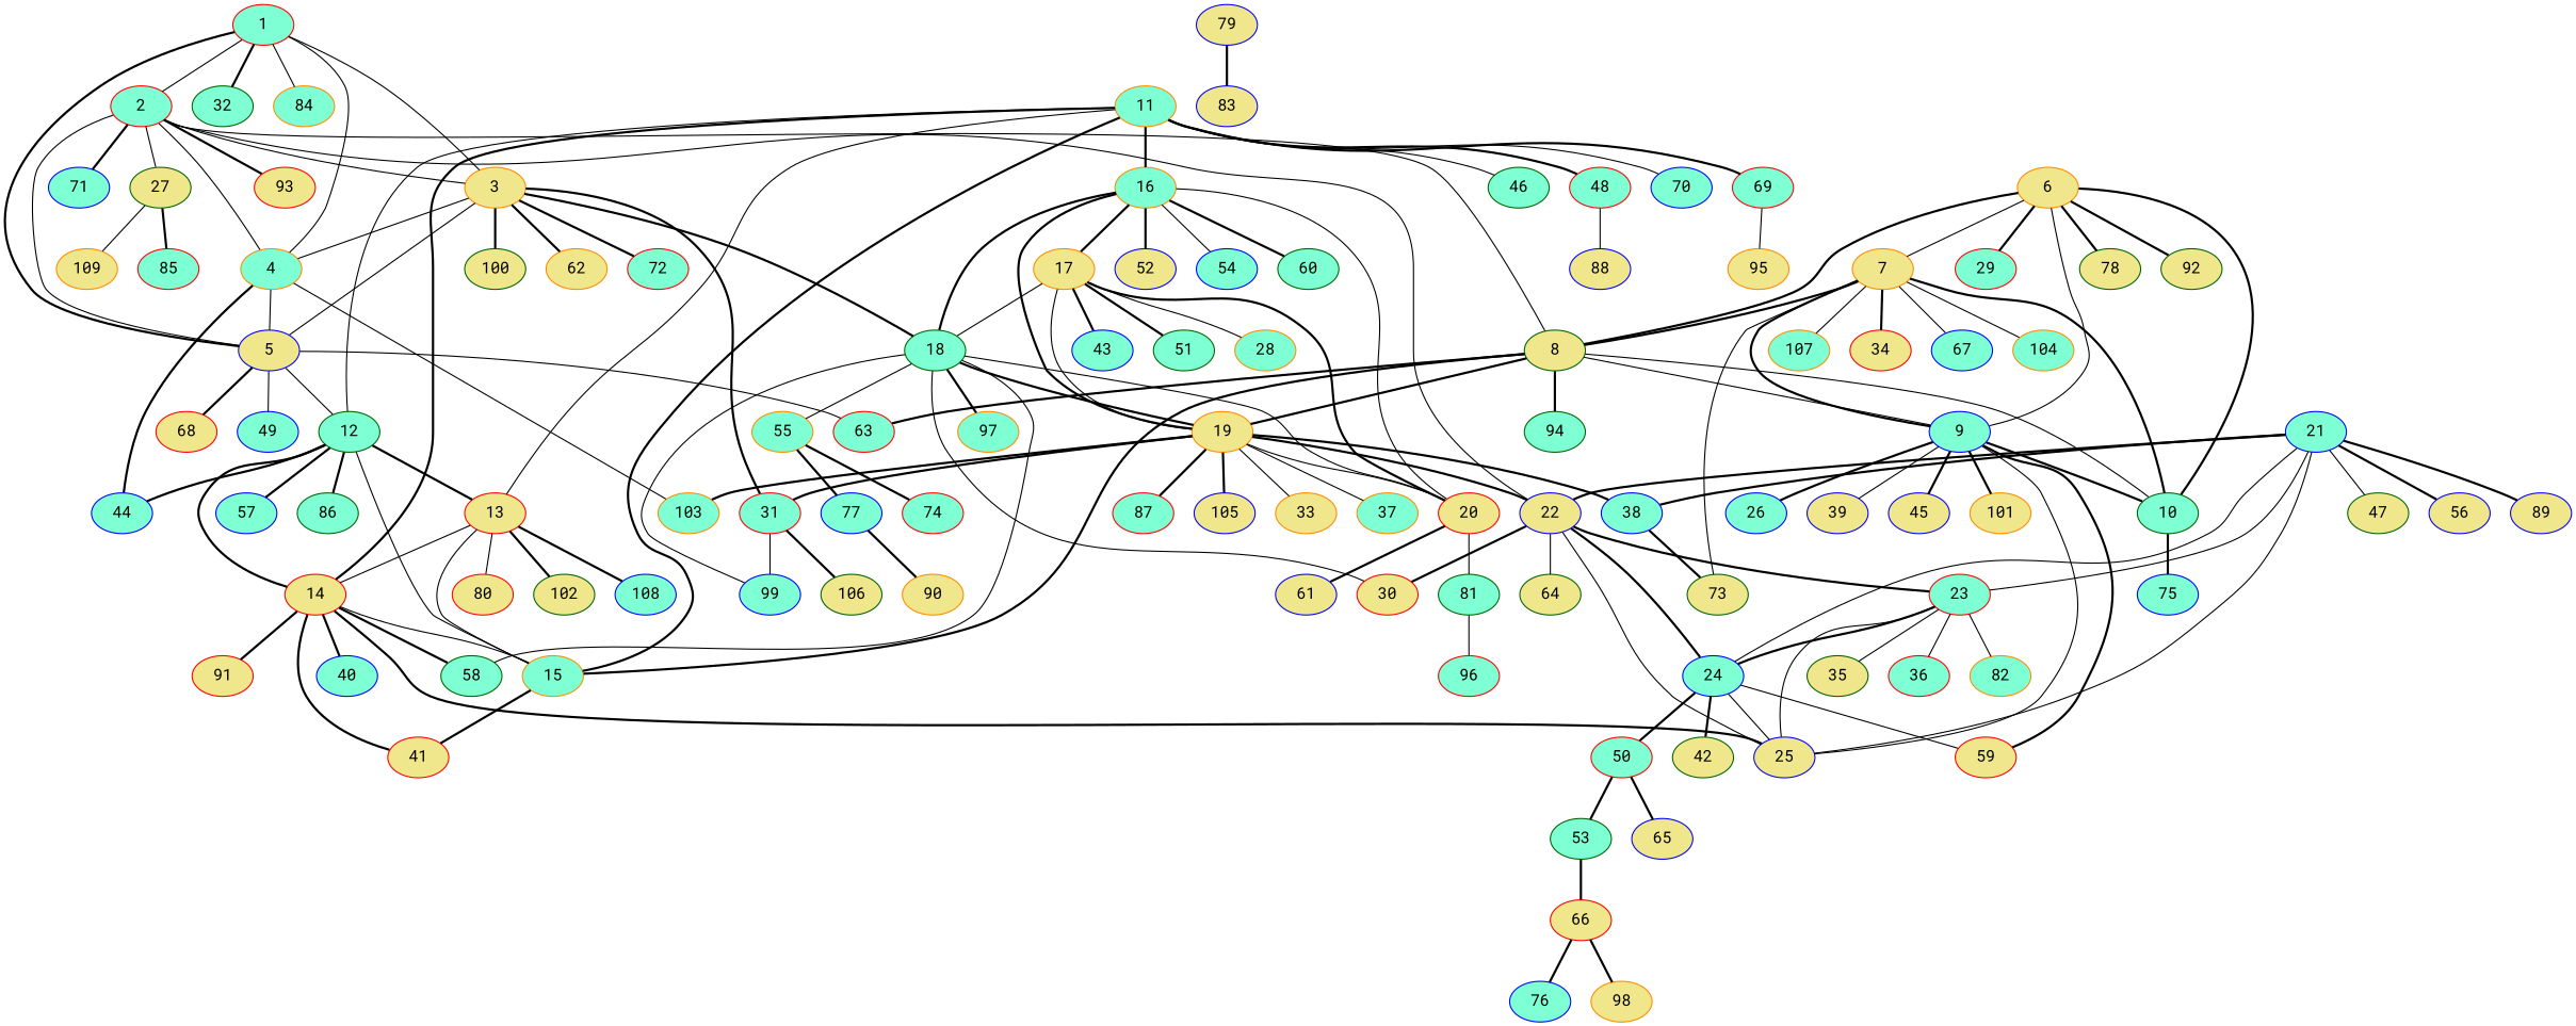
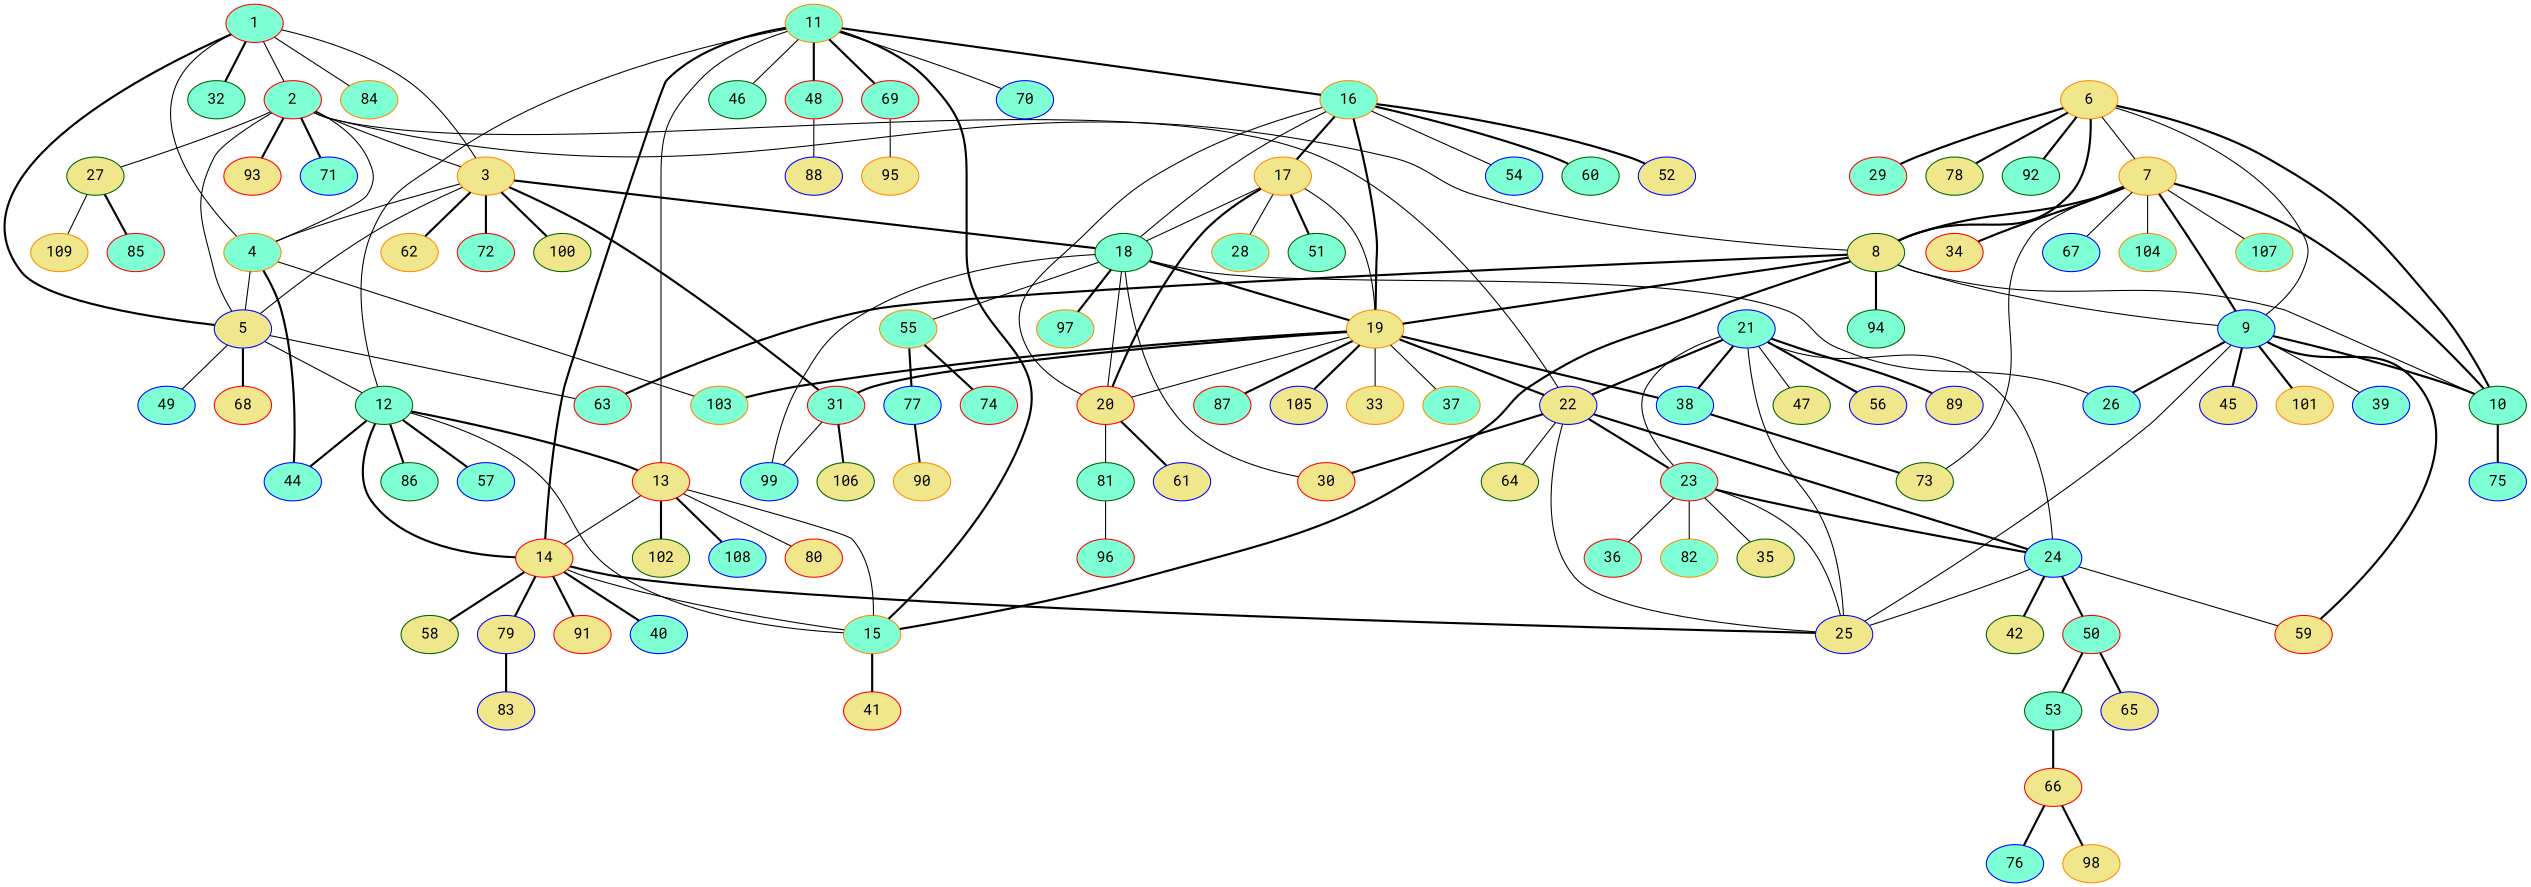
  graph {
    fontname="Roboto Mono"
    node [color=blue fillcolor=aquamarine fontname="Roboto Mono" style=filled]
    edge [fontname="Roboto Mono" style=bold]
    1 [color=red]
    2 [color=red]
    3 [color=darkorange fillcolor=khaki]
    4 [color=darkorange]
    5 [fillcolor=khaki]
    32 [color=darkgreen]
    84 [color=darkorange]
    8 [color=darkgreen fillcolor=khaki]
    22 [fillcolor=khaki]
    27 [color=darkgreen fillcolor=khaki]
    71
    93 [color=red fillcolor=khaki]
    18 [color=darkgreen]
    31 [color=red]
    62 [color=darkorange fillcolor=khaki]
    72 [color=red]
    100 [color=darkgreen fillcolor=khaki]
    44
    103 [color=darkorange]
    12 [color=darkgreen]
    49
    63 [color=red]
    68 [color=red fillcolor=khaki]
    9
    10 [color=darkgreen]
    15 [color=darkorange]
    19 [color=darkorange fillcolor=khaki]
    94 [color=darkgreen]
    25 [fillcolor=khaki]
    30 [color=red fillcolor=khaki]
    23 [color=red]
    24
    64 [color=darkgreen fillcolor=khaki]
    85 [color=red]
    109 [color=darkorange fillcolor=khaki]
-   58 [color=darkgreen]
+   58 [color=darkgreen fillcolor=khaki]
    20 [color=red fillcolor=khaki]
    55 [color=darkorange]
    97 [color=darkorange]
    99
    106 [color=darkgreen fillcolor=khaki]
    13 [color=red fillcolor=khaki]
    14 [color=red fillcolor=khaki]
    57
    86 [color=darkgreen]
    6 [color=darkorange fillcolor=khaki]
    7 [color=darkorange fillcolor=khaki]
    29 [color=red]
    78 [color=darkgreen fillcolor=khaki]
-   92 [color=darkgreen fillcolor=khaki]
+   92 [color=darkgreen]
    34 [color=red fillcolor=khaki]
    67
    73 [color=darkgreen fillcolor=khaki]
    104 [color=darkorange]
    107 [color=darkorange]
    26
-   39 [fillcolor=khaki]
+   39
    45 [fillcolor=khaki]
    59 [color=red fillcolor=khaki]
    101 [color=darkorange fillcolor=khaki]
    75
    41 [color=red fillcolor=khaki]
    33 [color=darkorange fillcolor=khaki]
    37 [color=darkorange]
    38
    87 [color=red]
    105 [fillcolor=khaki]
    11 [color=darkorange]
    16 [color=darkorange]
    46 [color=darkgreen]
    48 [color=red]
    69 [color=red]
    70
    80 [color=red fillcolor=khaki]
    102 [color=darkgreen fillcolor=khaki]
    108
    40
    79 [fillcolor=khaki]
    91 [color=red fillcolor=khaki]
    17 [color=darkorange fillcolor=khaki]
    52 [fillcolor=khaki]
    54
    60 [color=darkgreen]
    88 [fillcolor=khaki]
    95 [color=darkorange fillcolor=khaki]
    83 [fillcolor=khaki]
    28 [color=darkorange]
-   43
    51 [color=darkgreen]
    61 [fillcolor=khaki]
    81 [color=darkgreen]
    74 [color=red]
    77
    96 [color=red]
    21
    47 [color=darkgreen fillcolor=khaki]
    56 [fillcolor=khaki]
    89 [fillcolor=khaki]
    35 [color=darkgreen fillcolor=khaki]
    36 [color=red]
    82 [color=darkorange]
    42 [color=darkgreen fillcolor=khaki]
    50 [color=red]
    53 [color=darkgreen]
    65 [fillcolor=khaki]
    66 [color=red fillcolor=khaki]
    76
    98 [color=darkorange fillcolor=khaki]
    90 [color=darkorange fillcolor=khaki]
    1 -- 2 [style=solid]
    1 -- 3 [style=solid]
    1 -- 4 [style=solid]
    1 -- 5
    1 -- 32
    1 -- 84 [style=solid]
    2 -- 3 [style=solid]
    2 -- 4 [style=solid]
    2 -- 5 [style=solid]
    2 -- 8 [style=solid]
    2 -- 22 [style=solid]
    2 -- 27 [style=solid]
    2 -- 71
    2 -- 93
    3 -- 4 [style=solid]
    3 -- 5 [style=solid]
    3 -- 18
    3 -- 31
    3 -- 62
    3 -- 72
    3 -- 100
    4 -- 5 [style=solid]
    4 -- 44
    4 -- 103 [style=solid]
    5 -- 12 [style=solid]
    5 -- 49 [style=solid]
    5 -- 63 [style=solid]
    5 -- 68
    8 -- 63
    8 -- 9 [style=solid]
    8 -- 10 [style=solid]
    8 -- 15
    8 -- 19
    8 -- 94
    22 -- 25 [style=solid]
    22 -- 30
    22 -- 23
    22 -- 24
    22 -- 64 [style=solid]
    27 -- 85
    27 -- 109 [style=solid]
    18 -- 19
    18 -- 30 [style=solid]
-   18 -- 58 [style=solid]
+   18 -- 26 [style=solid]
    18 -- 20 [style=solid]
    18 -- 55 [style=solid]
    18 -- 97
    18 -- 99 [style=solid]
    31 -- 99 [style=solid]
    31 -- 106
    12 -- 44
    12 -- 15 [style=solid]
    12 -- 13
    12 -- 14
    12 -- 57
    12 -- 86
    9 -- 10
    9 -- 25 [style=solid]
    9 -- 26
    9 -- 39 [style=solid]
    9 -- 45
    9 -- 59
    9 -- 101
    10 -- 75
    15 -- 41
    19 -- 22
    19 -- 31
    19 -- 103
    19 -- 20 [style=solid]
    19 -- 33 [style=solid]
    19 -- 37 [style=solid]
    19 -- 38
    19 -- 87
    19 -- 105
    23 -- 25 [style=solid]
    23 -- 24
    23 -- 35 [style=solid]
    23 -- 36 [style=solid]
    23 -- 82 [style=solid]
    24 -- 25 [style=solid]
    24 -- 59 [style=solid]
    24 -- 42
    24 -- 50
    20 -- 61
    20 -- 81 [style=solid]
    55 -- 74
    55 -- 77
    13 -- 15 [style=solid]
    13 -- 14 [style=solid]
    13 -- 80 [style=solid]
    13 -- 102
    13 -- 108
    14 -- 15 [style=solid]
    14 -- 25
    14 -- 58
    14 -- 40
-   14 -- 41
+   14 -- 79
    14 -- 91
    6 -- 8
    6 -- 9 [style=solid]
    6 -- 10
    6 -- 7 [style=solid]
    6 -- 29
    6 -- 78
    6 -- 92
    7 -- 8
    7 -- 9
    7 -- 10
    7 -- 34
    7 -- 67 [style=solid]
    7 -- 73 [style=solid]
    7 -- 104 [style=solid]
    7 -- 107 [style=solid]
    38 -- 73
    11 -- 12 [style=solid]
    11 -- 15
    11 -- 13 [style=solid]
    11 -- 14
    11 -- 16
    11 -- 46 [style=solid]
    11 -- 48
    11 -- 69
    11 -- 70 [style=solid]
-   16 -- 18
+   16 -- 18 [style=solid]
    16 -- 19
    16 -- 20 [style=solid]
    16 -- 17
    16 -- 52
    16 -- 54 [style=solid]
    16 -- 60
    48 -- 88 [style=solid]
    69 -- 95 [style=solid]
    79 -- 83
    17 -- 18 [style=solid]
    17 -- 19 [style=solid]
    17 -- 20
    17 -- 28 [style=solid]
-   17 -- 43
    17 -- 51
    81 -- 96 [style=solid]
    77 -- 90
    21 -- 22
    21 -- 25 [style=solid]
    21 -- 23 [style=solid]
    21 -- 24 [style=solid]
    21 -- 38
    21 -- 47 [style=solid]
    21 -- 56
    21 -- 89
    50 -- 53
    50 -- 65
    53 -- 66
    66 -- 76
    66 -- 98
  }
